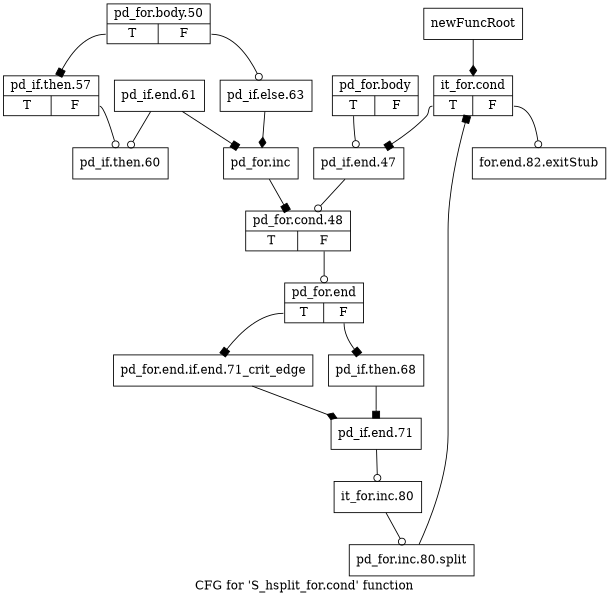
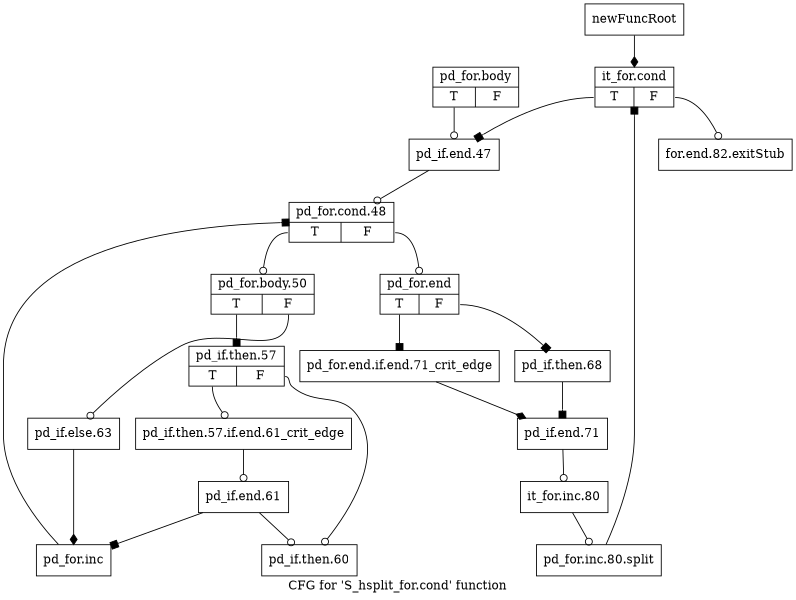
  digraph {
    label="CFG for 'S_hsplit_for.cond' function"
    node [shape=record]
    edge [arrowhead=odot]
    n1 [label="{newFuncRoot}"]
    n2 [label="{it_for.cond|{<s0>T|<s1>F}}"]
    n3 [label="{for.end.82.exitStub}"]
    n4 [label="{pd_if.end.47}"]
    n5 [label="{pd_for.body|{<s0>T|<s1>F}}"]
    n6 [label="{pd_for.cond.48|{<s0>T|<s1>F}}"]
    n7 [label="{pd_for.body.50|{<s0>T|<s1>F}}"]
    n8 [label="{pd_for.end|{<s0>T|<s1>F}}"]
    n9 [label="{it_for.inc.80}"]
    n10 [label="{pd_for.inc.80.split}"]
    n11 [label="{pd_if.then.57|{<s0>T|<s1>F}}"]
    n12 [label="{pd_if.else.63}"]
    n13 [label="{pd_for.end.if.end.71_crit_edge}"]
    n14 [label="{pd_if.then.68}"]
+   n15 [label="{pd_if.then.57.if.end.61_crit_edge}"]
    n16 [label="{pd_if.then.60}"]
    n17 [label="{pd_for.inc}"]
    n18 [label="{pd_if.end.71}"]
    n19 [label="{pd_if.end.61}"]
    n1 -> n2 [arrowhead=diamond]
    n2 -> n3 [tailport=s1]
    n2 -> n4 [arrowhead=box tailport=s0]
    n4 -> n6
    n5 -> n4 [tailport=s0]
+   n6 -> n7 [tailport=s0]
    n6 -> n8 [tailport=s1]
    n7 -> n11 [arrowhead=box tailport=s0]
    n7 -> n12 [tailport=s1]
    n8 -> n13 [arrowhead=box tailport=s0]
    n8 -> n14 [arrowhead=box tailport=s1]
    n9 -> n10
    n10 -> n2 [arrowhead=box]
+   n11 -> n15 [tailport=s0]
    n11 -> n16 [tailport=s1]
    n12 -> n17 [arrowhead=diamond]
    n13 -> n18 [arrowhead=diamond]
    n14 -> n18 [arrowhead=box]
+   n15 -> n19
    n17 -> n6 [arrowhead=box]
    n18 -> n9
    n19 -> n16
    n19 -> n17 [arrowhead=box]
  }
